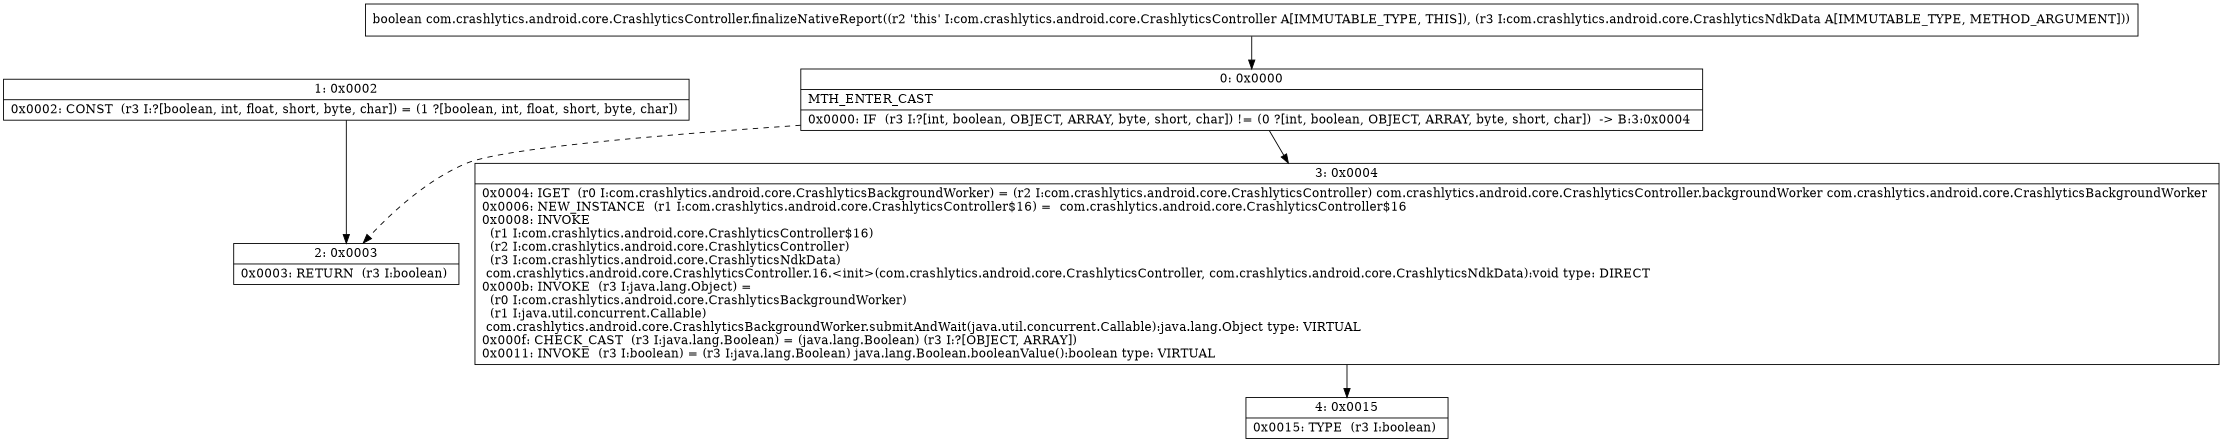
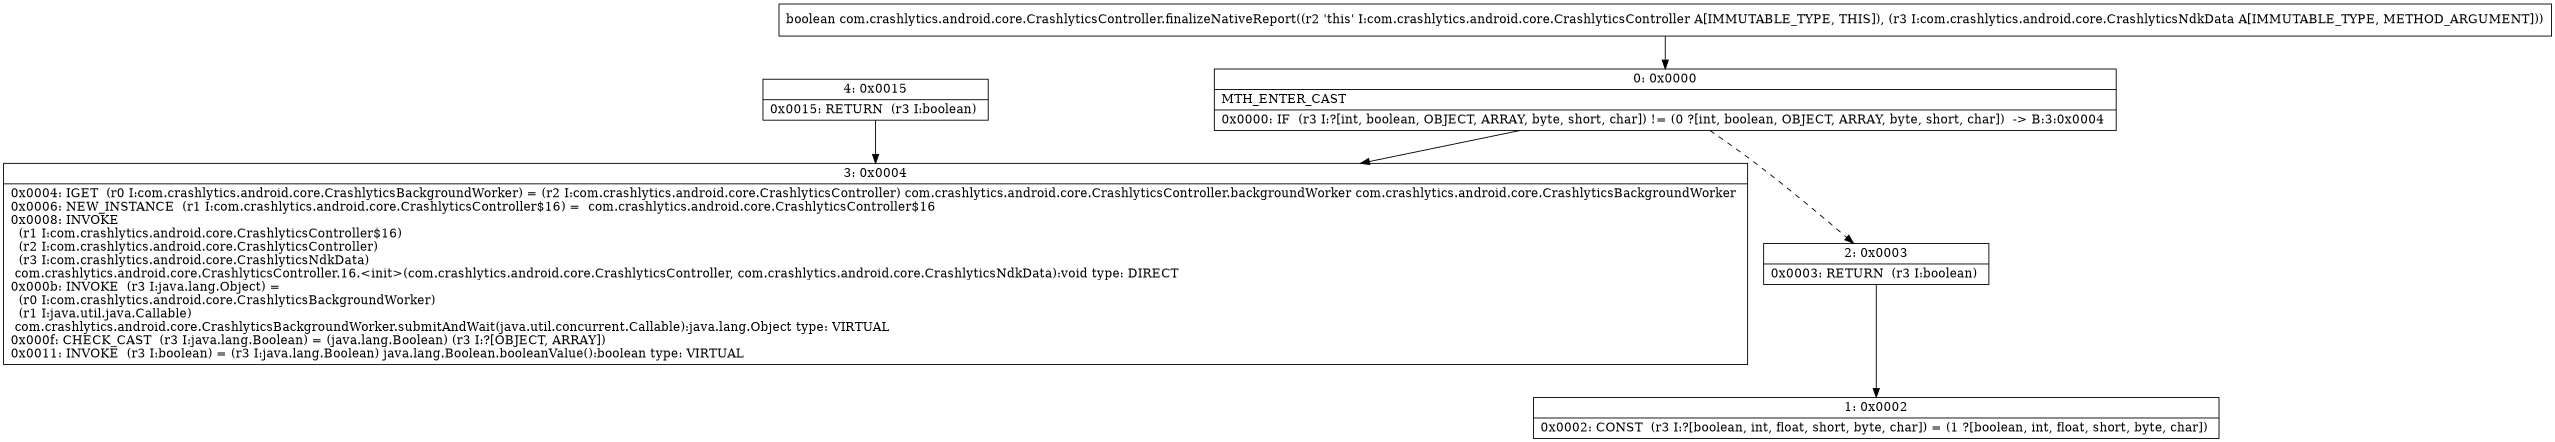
  digraph {
    node [shape=record]
    n1 [label="{0\:\ 0x0000|MTH_ENTER_CAST\l|0x0000: IF  (r3 I:?[int, boolean, OBJECT, ARRAY, byte, short, char]) != (0 ?[int, boolean, OBJECT, ARRAY, byte, short, char])  \-\> B:3:0x0004 \l}"]
-   n2 [label="{3\:\ 0x0004|0x0004: IGET  (r0 I:com.crashlytics.android.core.CrashlyticsBackgroundWorker) = (r2 I:com.crashlytics.android.core.CrashlyticsController) com.crashlytics.android.core.CrashlyticsController.backgroundWorker com.crashlytics.android.core.CrashlyticsBackgroundWorker \l0x0006: NEW_INSTANCE  (r1 I:com.crashlytics.android.core.CrashlyticsController$16) =  com.crashlytics.android.core.CrashlyticsController$16 \l0x0008: INVOKE  \l  (r1 I:com.crashlytics.android.core.CrashlyticsController$16)\l  (r2 I:com.crashlytics.android.core.CrashlyticsController)\l  (r3 I:com.crashlytics.android.core.CrashlyticsNdkData)\l com.crashlytics.android.core.CrashlyticsController.16.\<init\>(com.crashlytics.android.core.CrashlyticsController, com.crashlytics.android.core.CrashlyticsNdkData):void type: DIRECT \l0x000b: INVOKE  (r3 I:java.lang.Object) = \l  (r0 I:com.crashlytics.android.core.CrashlyticsBackgroundWorker)\l  (r1 I:java.util.concurrent.Callable)\l com.crashlytics.android.core.CrashlyticsBackgroundWorker.submitAndWait(java.util.concurrent.Callable):java.lang.Object type: VIRTUAL \l0x000f: CHECK_CAST  (r3 I:java.lang.Boolean) = (java.lang.Boolean) (r3 I:?[OBJECT, ARRAY]) \l0x0011: INVOKE  (r3 I:boolean) = (r3 I:java.lang.Boolean) java.lang.Boolean.booleanValue():boolean type: VIRTUAL \l}"]
+   n2 [label="{3\:\ 0x0004|0x0004: IGET  (r0 I:com.crashlytics.android.core.CrashlyticsBackgroundWorker) = (r2 I:com.crashlytics.android.core.CrashlyticsController) com.crashlytics.android.core.CrashlyticsController.backgroundWorker com.crashlytics.android.core.CrashlyticsBackgroundWorker \l0x0006: NEW_INSTANCE  (r1 I:com.crashlytics.android.core.CrashlyticsController$16) =  com.crashlytics.android.core.CrashlyticsController$16 \l0x0008: INVOKE  \l  (r1 I:com.crashlytics.android.core.CrashlyticsController$16)\l  (r2 I:com.crashlytics.android.core.CrashlyticsController)\l  (r3 I:com.crashlytics.android.core.CrashlyticsNdkData)\l com.crashlytics.android.core.CrashlyticsController.16.\<init\>(com.crashlytics.android.core.CrashlyticsController, com.crashlytics.android.core.CrashlyticsNdkData):void type: DIRECT \l0x000b: INVOKE  (r3 I:java.lang.Object) = \l  (r0 I:com.crashlytics.android.core.CrashlyticsBackgroundWorker)\l  (r1 I:java.util.java.Callable)\l com.crashlytics.android.core.CrashlyticsBackgroundWorker.submitAndWait(java.util.concurrent.Callable):java.lang.Object type: VIRTUAL \l0x000f: CHECK_CAST  (r3 I:java.lang.Boolean) = (java.lang.Boolean) (r3 I:?[OBJECT, ARRAY]) \l0x0011: INVOKE  (r3 I:boolean) = (r3 I:java.lang.Boolean) java.lang.Boolean.booleanValue():boolean type: VIRTUAL \l}"]
    n3 [label="{2\:\ 0x0003|0x0003: RETURN  (r3 I:boolean) \l}"]
    n4 [label="{1\:\ 0x0002|0x0002: CONST  (r3 I:?[boolean, int, float, short, byte, char]) = (1 ?[boolean, int, float, short, byte, char]) \l}"]
-   n5 [label="{4\:\ 0x0015|0x0015: TYPE  (r3 I:boolean) \l}"]
+   n5 [label="{4\:\ 0x0015|0x0015: RETURN  (r3 I:boolean) \l}"]
    n6 [label="{boolean com.crashlytics.android.core.CrashlyticsController.finalizeNativeReport((r2 'this' I:com.crashlytics.android.core.CrashlyticsController A[IMMUTABLE_TYPE, THIS]), (r3 I:com.crashlytics.android.core.CrashlyticsNdkData A[IMMUTABLE_TYPE, METHOD_ARGUMENT])) }"]
    n1 -> n2
    n1 -> n3 [style=dashed]
-   n2 -> n5
-   n4 -> n3
+   n5 -> n2
+   n3 -> n4
    n6 -> n1
  }
